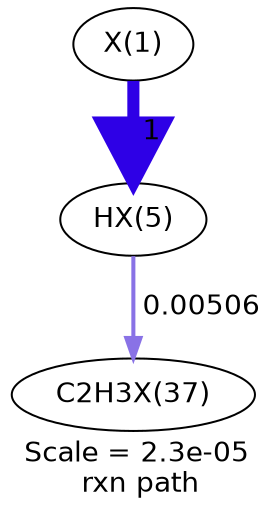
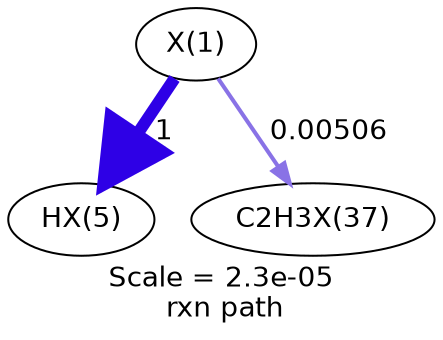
  digraph {
    fontname=Helvetica
    label="Scale = 2.3e-05\l rxn path"
    node [fontname=Helvetica]
    edge [fontname=Helvetica]
    n1 [label="HX(5)"]
    n2 [label="X(1)"]
    n3 [label="C2H3X(37)"]
    n2 -> n1 [arrowsize=3 color="0.7, 1.5, 0.9" label=" 1" style="setlinewidth(6)"]
-   n1 -> n3 [arrowsize=1 color="0.7, 0.505, 0.9" label=" 0.00506" style="setlinewidth(2.01)"]
+   n2 -> n3 [arrowsize=1 color="0.7, 0.505, 0.9" label=" 0.00506" style="setlinewidth(2.01)"]
  }
